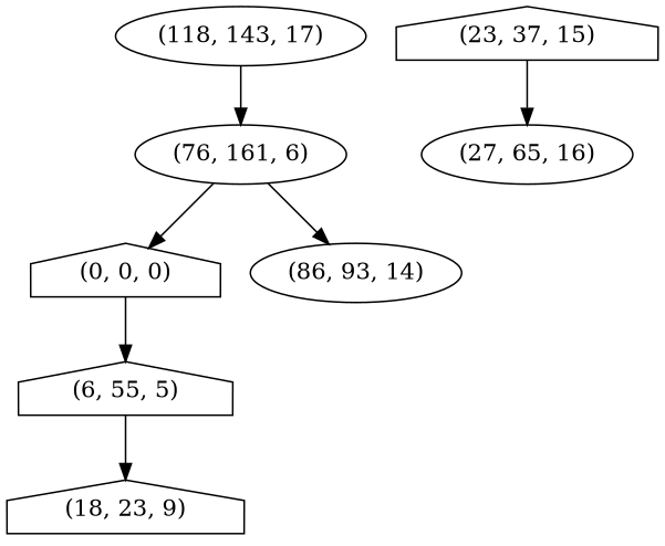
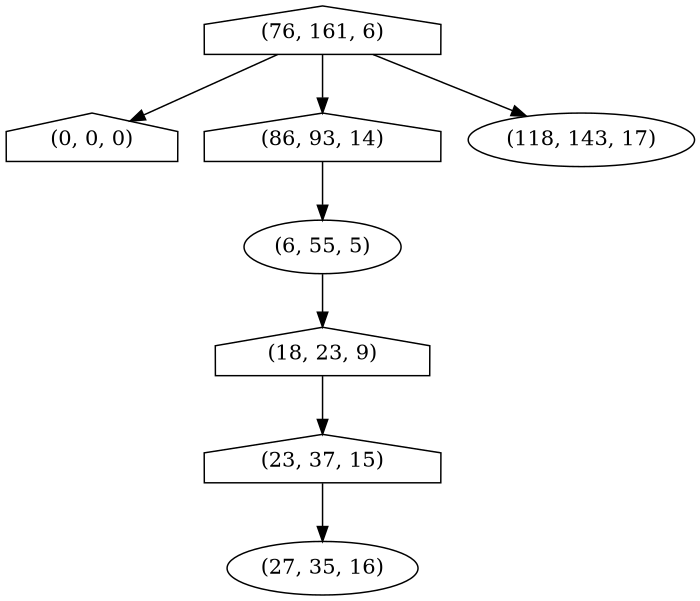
  digraph {
    node [shape=house]
-   "(6, 55, 5)"
+   "(6, 55, 5)" [shape=ellipse]
    "(0, 0, 0)"
    n3 [label="(18, 23, 9)"]
-   "(76, 161, 6)" [shape=ellipse]
-   "(86, 93, 14)" [shape=ellipse]
+   "(76, 161, 6)"
+   "(86, 93, 14)"
    "(118, 143, 17)" [shape=ellipse]
    n7 [label="(23, 37, 15)"]
-   "(27, 35, 16)" [shape=ellipse label="(27, 65, 16)"]
+   "(27, 35, 16)" [shape=ellipse]
    "(6, 55, 5)" -> n3
-   "(0, 0, 0)" -> "(6, 55, 5)"
+   "(86, 93, 14)" -> "(6, 55, 5)"
+   n3 -> n7
    "(76, 161, 6)" -> "(0, 0, 0)"
    "(76, 161, 6)" -> "(86, 93, 14)"
-   "(118, 143, 17)" -> "(76, 161, 6)"
+   "(76, 161, 6)" -> "(118, 143, 17)"
    n7 -> "(27, 35, 16)"
  }
